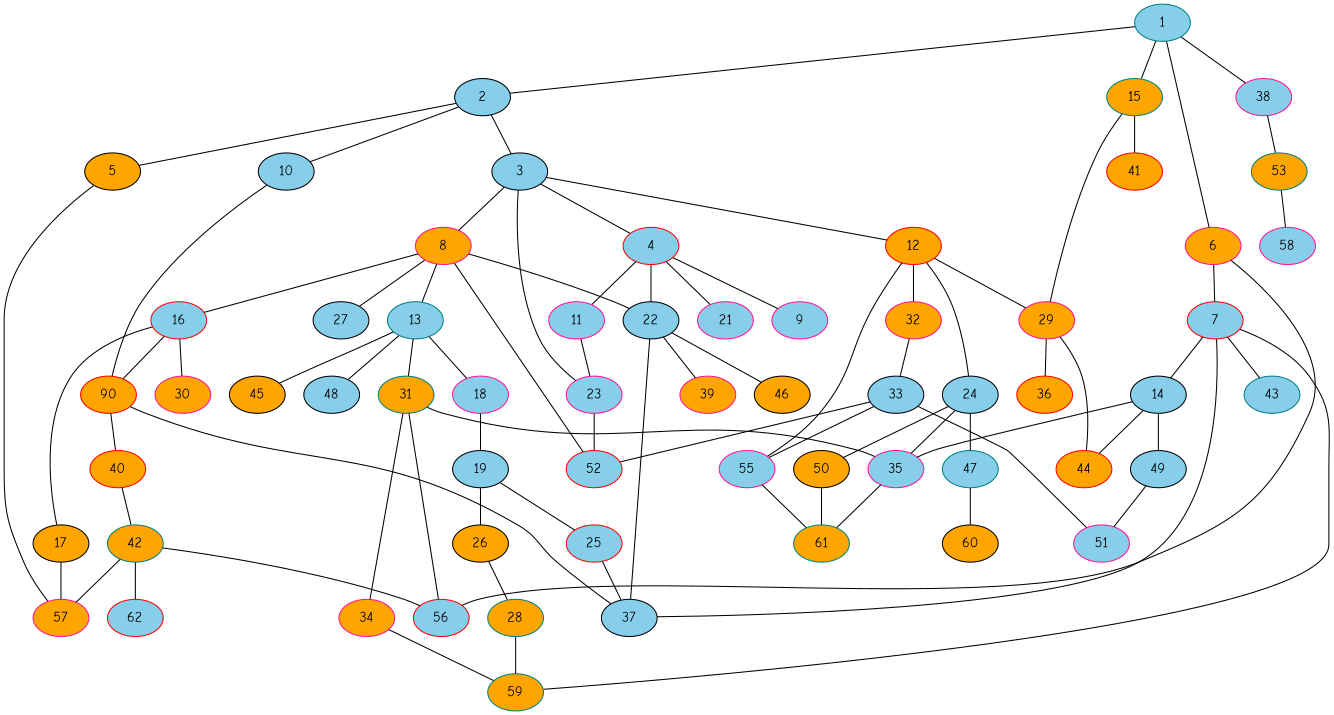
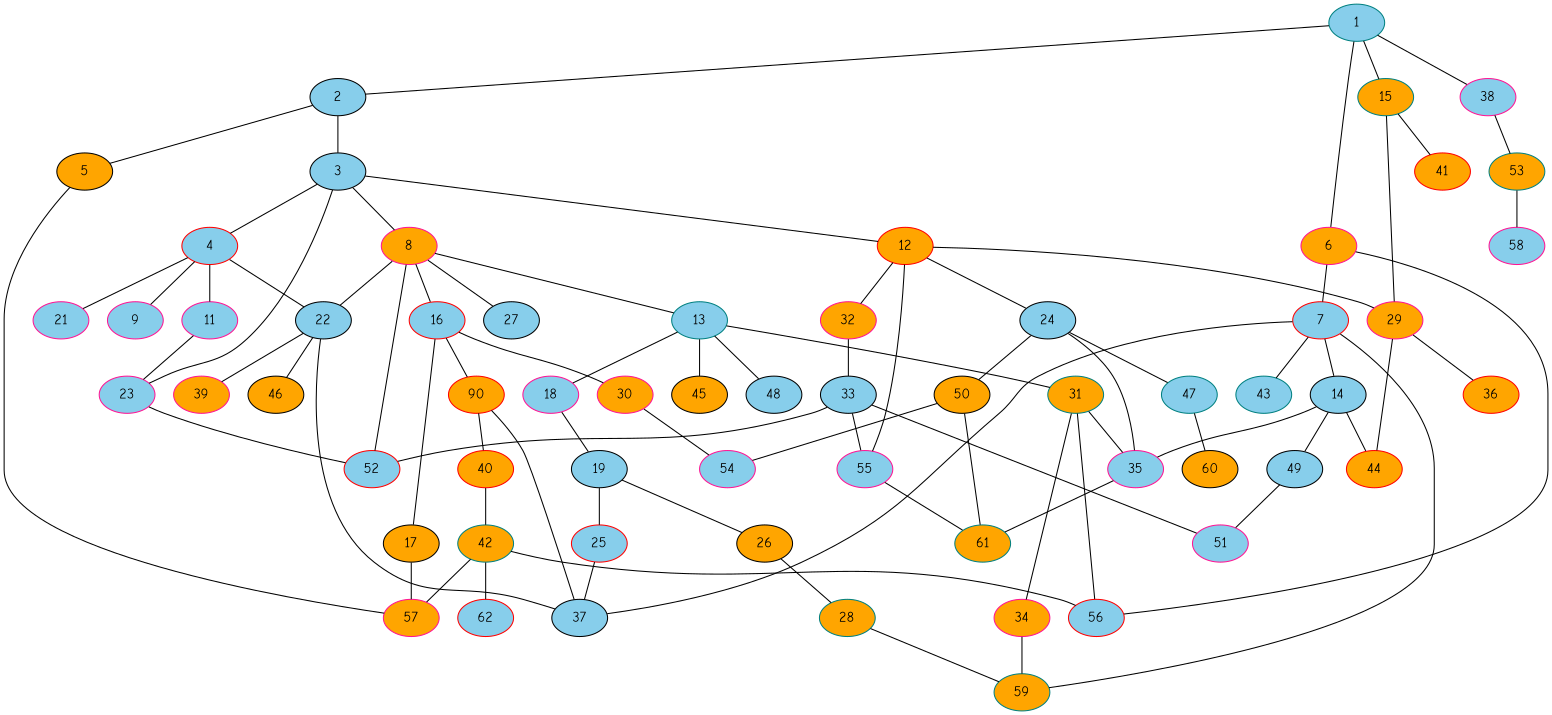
  graph {
    fontname="Comic Neue"
    node [color=black fillcolor=skyblue fontname="Comic Neue" style=filled]
    edge [fontname="Comic Neue"]
    1 [color=teal]
    2
    6 [color=deeppink fillcolor=orange]
    15 [color=teal fillcolor=orange]
    38 [color=deeppink]
    3
    5 [fillcolor=orange]
-   10
    7 [color=red]
    56 [color=red]
    29 [color=deeppink fillcolor=orange]
    41 [color=red fillcolor=orange]
    53 [color=teal fillcolor=orange]
    4 [color=red]
    8 [color=deeppink fillcolor=orange]
    12 [color=red fillcolor=orange]
    23 [color=deeppink]
    57 [color=deeppink fillcolor=orange]
    n19 [color=red fillcolor=orange label=90]
    9 [color=deeppink]
    11 [color=deeppink]
    21 [color=deeppink]
    22
    13 [color=teal]
    16 [color=red]
    27
    52 [color=red]
    24
    32 [color=deeppink fillcolor=orange]
    55 [color=deeppink]
    37
    39 [color=deeppink fillcolor=orange]
    46 [fillcolor=orange]
    14
    43 [color=teal]
    59 [color=teal fillcolor=orange]
    35 [color=deeppink]
    44 [color=red fillcolor=orange]
    49
    18 [color=deeppink]
    31 [color=teal fillcolor=orange]
    45 [fillcolor=orange]
    48
    17 [fillcolor=orange]
    30 [color=deeppink fillcolor=orange]
    40 [color=red fillcolor=orange]
    47 [color=teal]
    50 [fillcolor=orange]
    36 [color=red fillcolor=orange]
    33
    61 [color=teal fillcolor=orange]
    19
    34 [color=deeppink fillcolor=orange]
    51 [color=deeppink]
+   54 [color=deeppink]
    25 [color=red]
    26 [fillcolor=orange]
    28 [color=teal fillcolor=orange]
    42 [color=teal fillcolor=orange]
    60 [fillcolor=orange]
    58 [color=deeppink]
    62 [color=red]
    1 -- 2
    1 -- 6
    1 -- 15
    1 -- 38
    2 -- 3
    2 -- 5
-   2 -- 10
    6 -- 7
    6 -- 56
    15 -- 29
    15 -- 41
    38 -- 53
    3 -- 4
    3 -- 8
    3 -- 12
    3 -- 23
    5 -- 57
-   10 -- n19
    7 -- 37
    7 -- 14
    7 -- 43
    7 -- 59
    29 -- 44
    29 -- 36
    53 -- 58
    4 -- 9
    4 -- 11
    4 -- 21
    4 -- 22
    8 -- 22
    8 -- 13
    8 -- 16
    8 -- 27
    8 -- 52
    12 -- 29
    12 -- 24
    12 -- 32
    12 -- 55
    23 -- 52
    n19 -- 37
    n19 -- 40
    11 -- 23
    22 -- 37
    22 -- 39
    22 -- 46
    13 -- 18
    13 -- 31
    13 -- 45
    13 -- 48
    16 -- n19
    16 -- 17
    16 -- 30
    24 -- 35
    24 -- 47
    24 -- 50
    32 -- 33
    55 -- 61
    14 -- 35
    14 -- 44
    14 -- 49
    35 -- 61
    49 -- 51
    18 -- 19
    31 -- 56
    31 -- 35
    31 -- 34
    17 -- 57
+   30 -- 54
    40 -- 42
    47 -- 60
    50 -- 61
+   50 -- 54
    33 -- 52
    33 -- 55
    33 -- 51
    19 -- 25
    19 -- 26
    34 -- 59
    25 -- 37
    26 -- 28
    28 -- 59
    42 -- 56
    42 -- 57
    42 -- 62
  }
